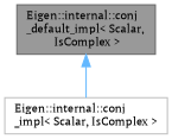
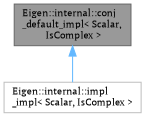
  digraph {
    fontname="PT Serif"
    node [fontname="PT Serif" fontsize=10 shape=box style=filled]
    n1 [color=gray40 fillcolor=grey60 fontcolor=black height=0.2 label="Eigen::internal::conj\l_default_impl\< Scalar,\l IsComplex \>" width=0.4]
-   n2 [color=grey75 fillcolor=white height=0.2 label="Eigen::internal::conj\l_impl\< Scalar, IsComplex \>" width=0.4]
+   n2 [color=grey75 fillcolor=white height=0.2 label="Eigen::internal::impl\l_impl\< Scalar, IsComplex \>" width=0.4]
    n1 -> n2 [color=steelblue1 dir=back fontname="PT Serif" fontsize=10 labelfontname=Helvetica labelfontsize=10 style=solid]
  }
